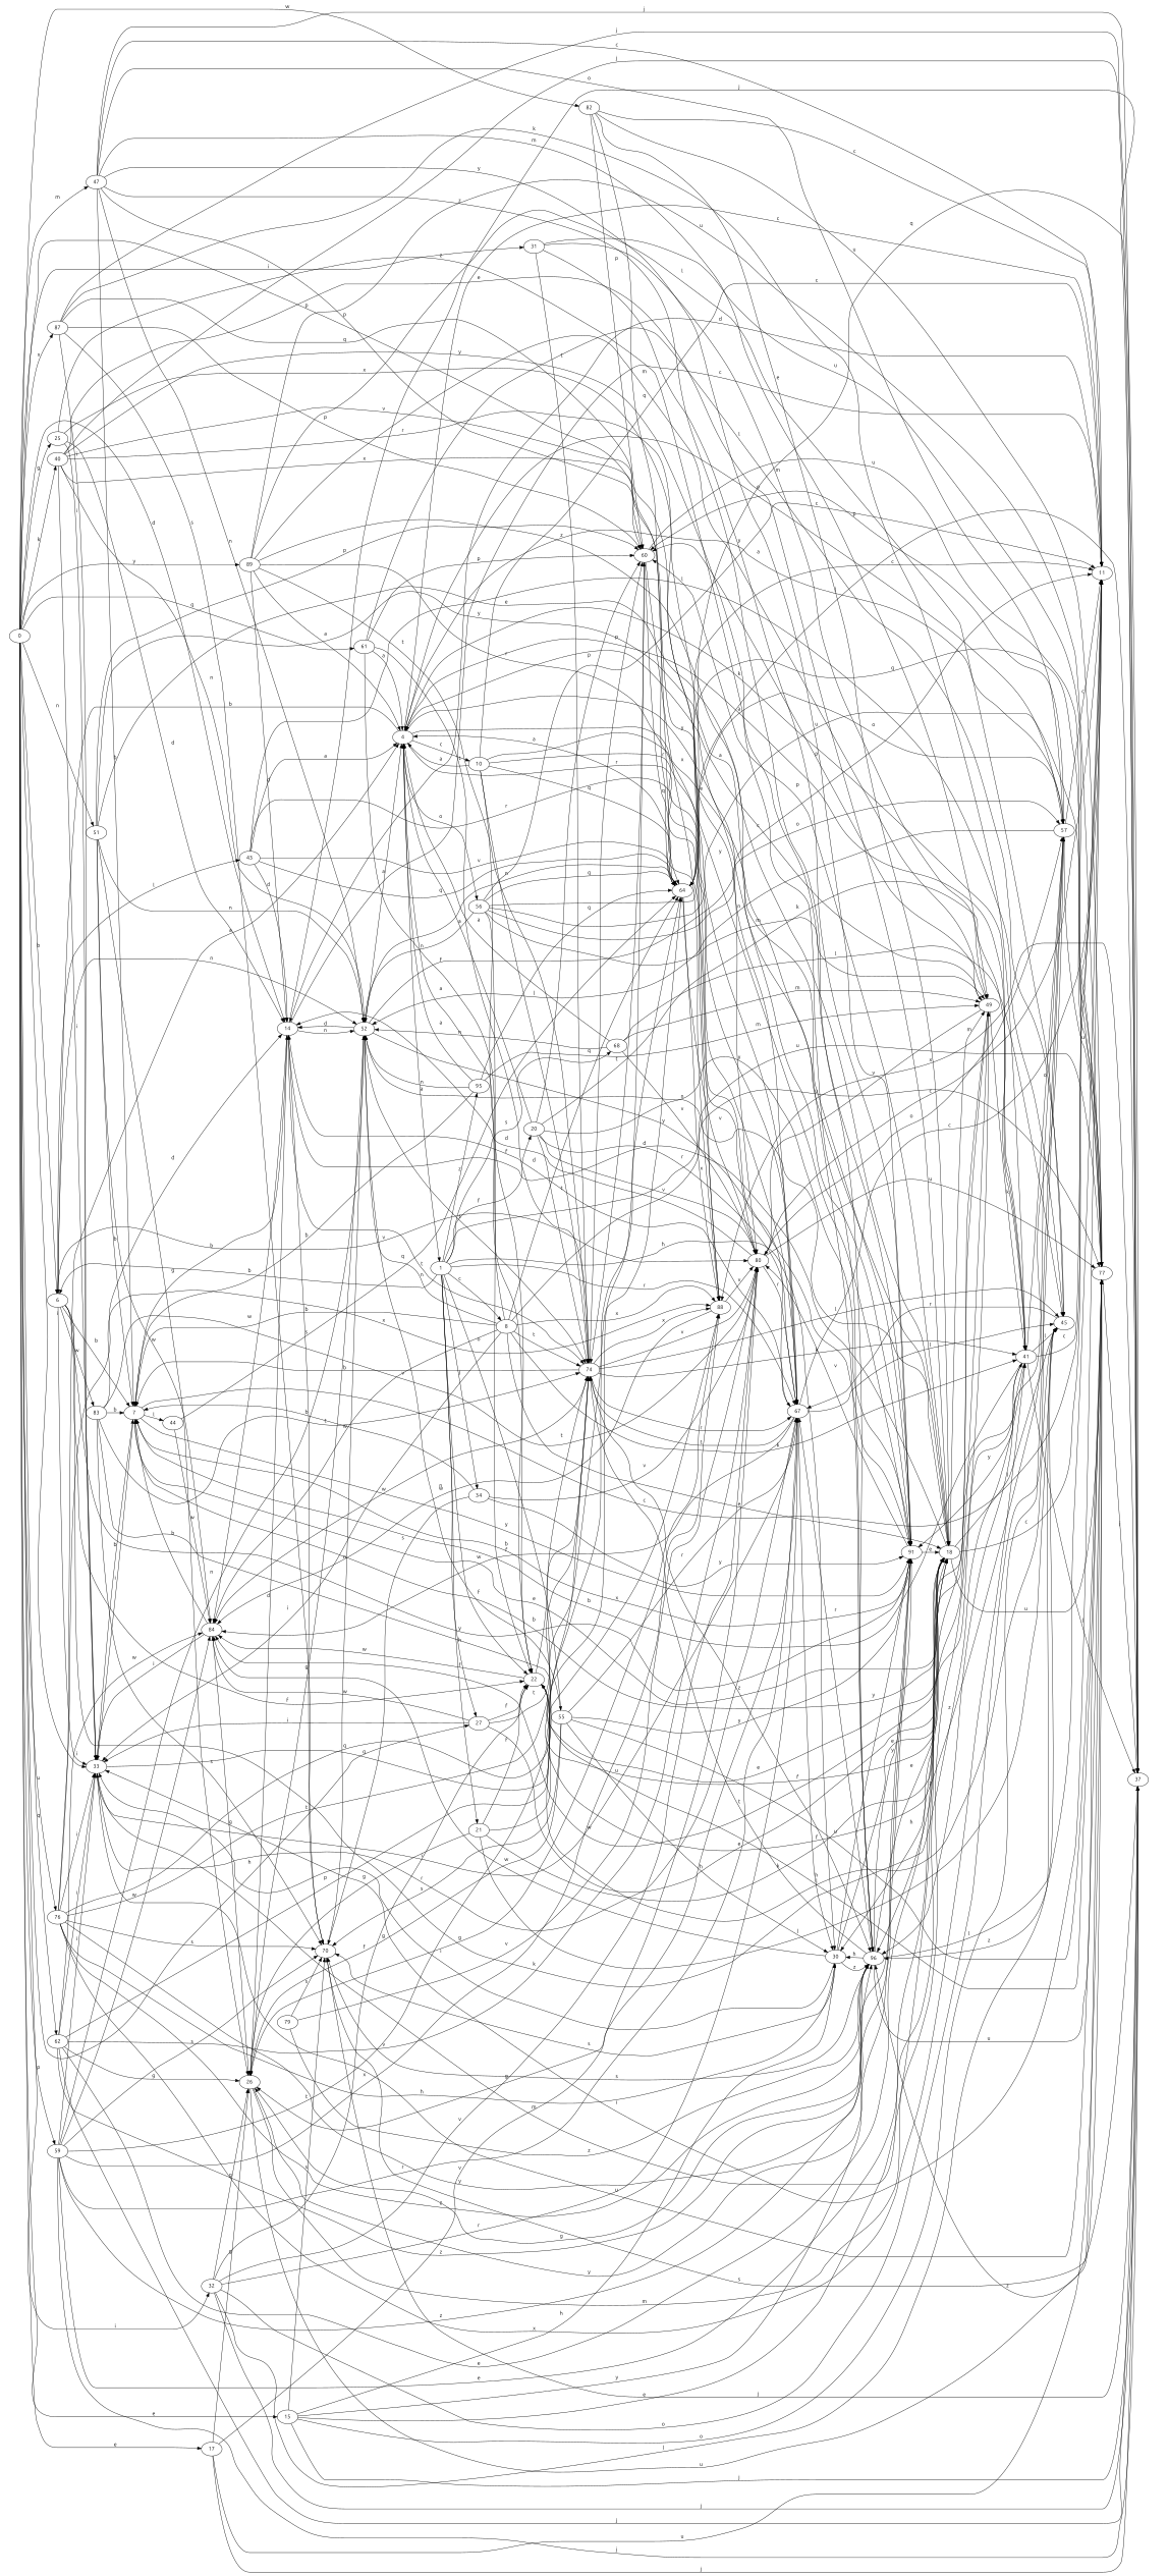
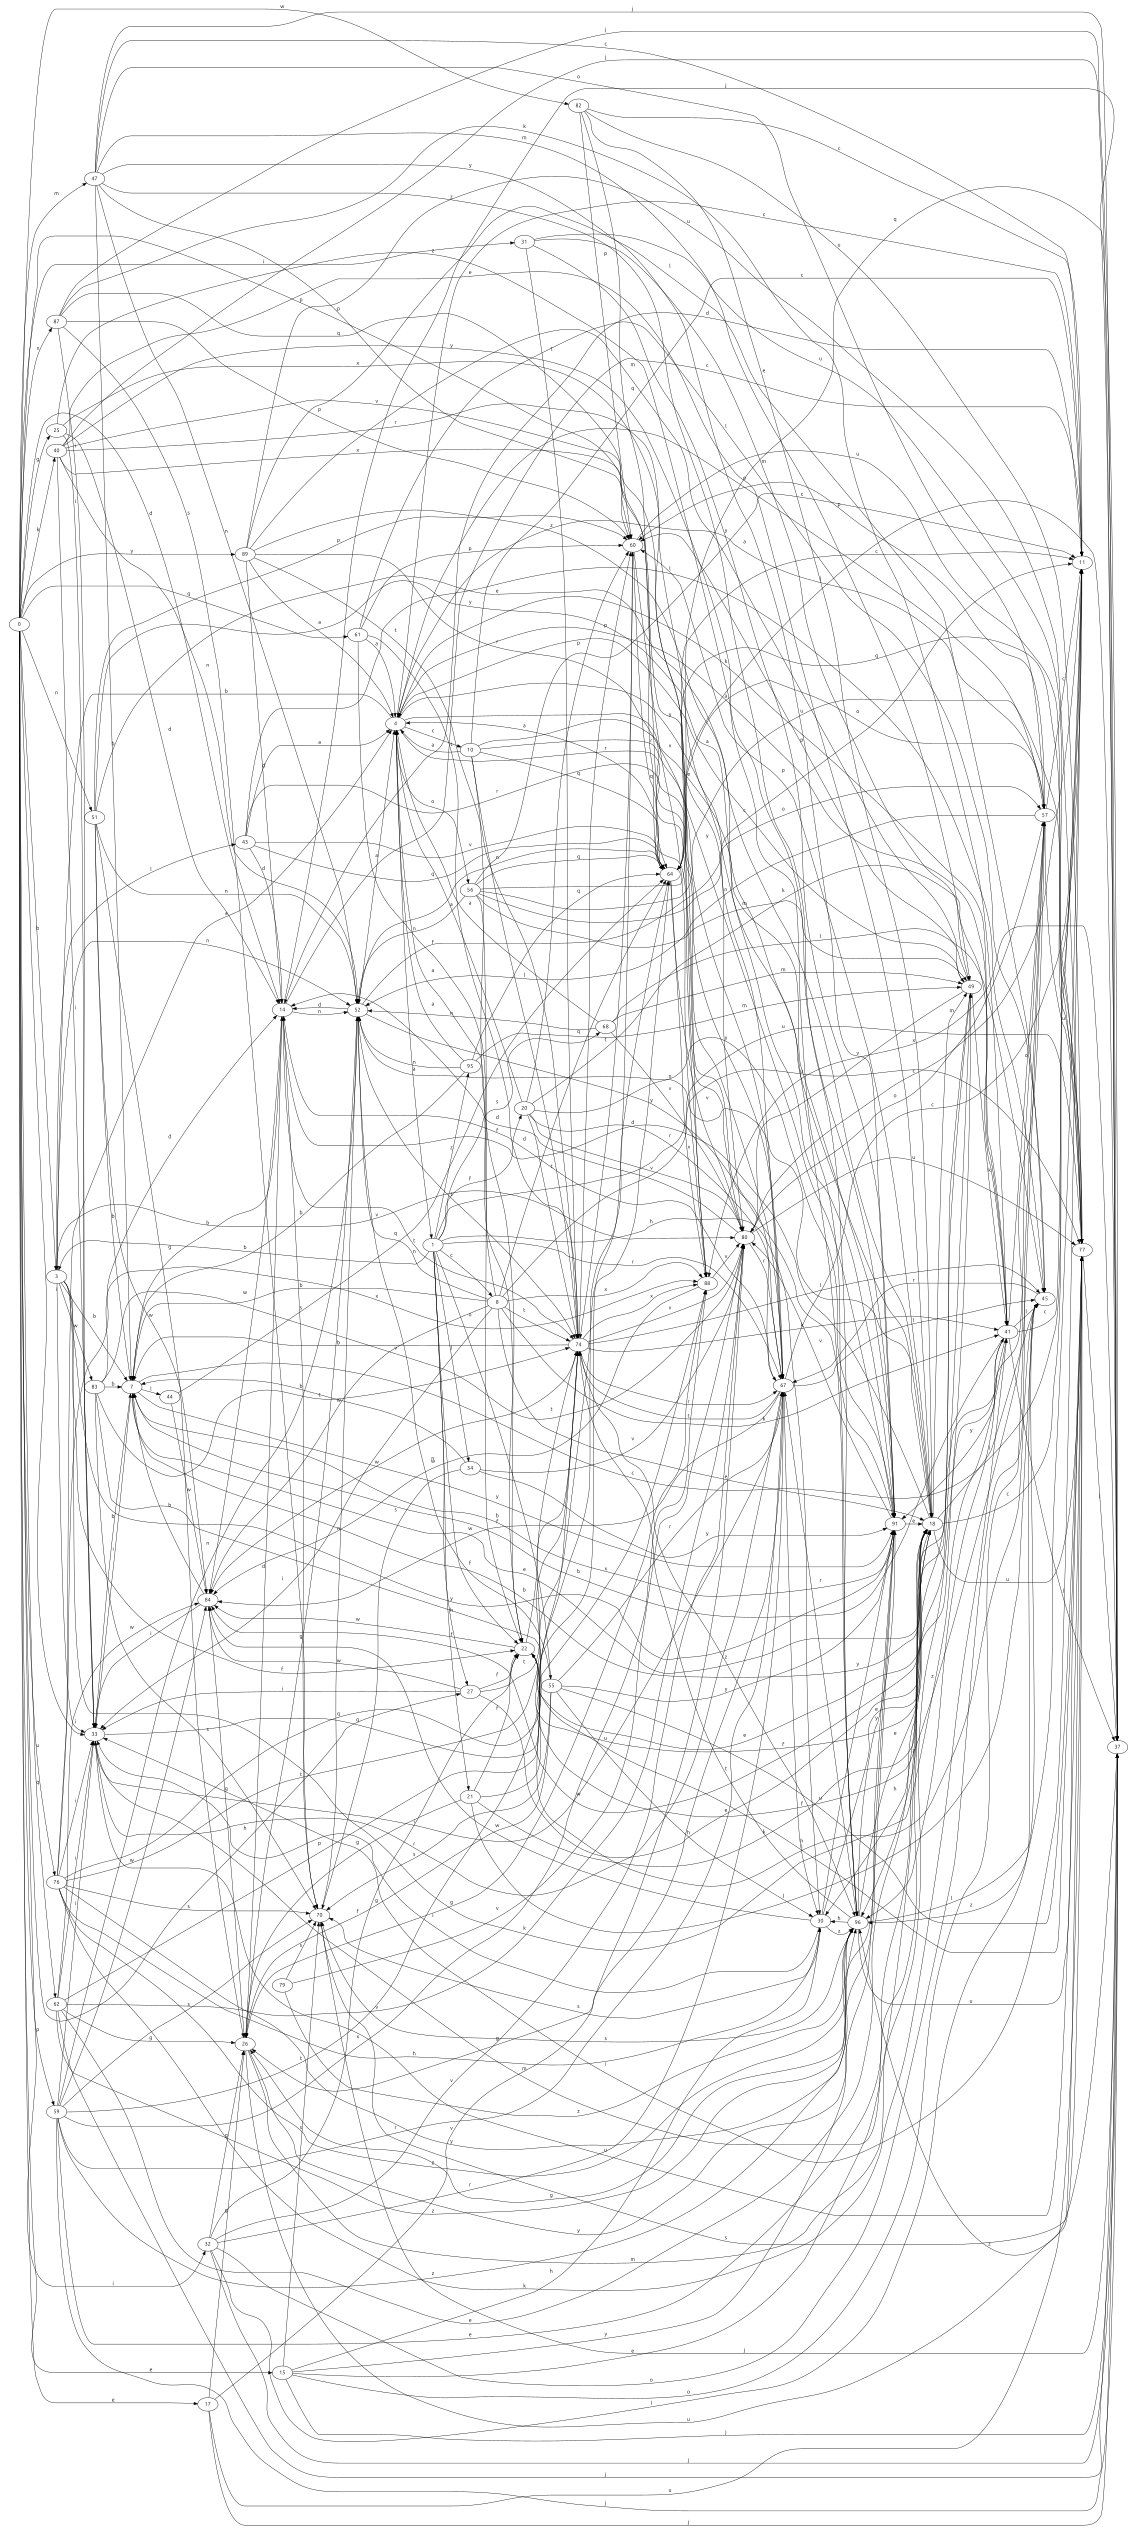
  strict digraph {
    fontname=Ubuntu
    rankdir=LR
    node [fontname=Ubuntu]
    edge [fontname=Ubuntu]
    0
-   6
+   6 [label=3]
    14
    15
    17
    25
    27
    31
    32
    33
    40
    47
    51
    59
    60
    61
    62
    76
    82
    87
    89
    22
    41
    91
    7
    43
    52
    80
    83
    11
    74
    84
    37
    70
    30
    18
    57
    77
    26
    88
    96
    49
    67
    45
    64
    4
    79
    1
    n49 [label=8]
    20
    21
    34
    55
    68
    95
    10
    56
    44
    0 -> 6 [label=b]
    0 -> 14 [label=d]
    0 -> 15 [label=e]
    0 -> 17 [label=e]
    0 -> 25 [label=g]
    0 -> 27 [label=h]
    0 -> 31 [label=i]
    0 -> 32 [label=i]
    0 -> 33 [label=i]
    0 -> 40 [label=k]
    0 -> 47 [label=m]
    0 -> 51 [label=n]
    0 -> 59 [label=p]
    0 -> 60 [label=p]
    0 -> 61 [label=q]
    0 -> 62 [label=q]
    0 -> 76 [label=u]
    0 -> 82 [label=w]
    0 -> 87 [label=x]
    0 -> 89 [label=y]
    6 -> 33 [label=i]
    6 -> 22 [label=f]
    6 -> 41 [label=k]
    6 -> 91 [label=y]
    6 -> 7 [label=b]
    6 -> 43 [label=l]
    6 -> 52 [label=n]
    6 -> 80 [label=v]
    6 -> 83 [label=w]
    14 -> 7 [label=b]
    14 -> 52 [label=n]
    14 -> 11 [label=c]
    14 -> 74 [label=t]
    14 -> 84 [label=w]
    14 -> 37 [label=j]
    14 -> 70 [label=s]
    15 -> 91 [label=y]
    15 -> 37 [label=j]
    15 -> 70 [label=s]
    15 -> 30 [label=h]
    15 -> 18 [label=e]
    15 -> 57 [label=o]
    17 -> 80 [label=v]
    17 -> 37 [label=j]
    17 -> 77 [label=u]
    17 -> 26 [label=g]
    25 -> 14 [label=d]
    25 -> 33 [label=i]
    25 -> 88 [label=x]
    25 -> 96 [label=z]
    27 -> 33 [label=i]
    27 -> 22 [label=f]
    27 -> 74 [label=t]
    27 -> 84 [label=w]
    27 -> 18 [label=e]
    31 -> 91 [label=y]
    31 -> 74 [label=t]
    31 -> 77 [label=u]
    31 -> 49 [label=m]
    32 -> 22 [label=f]
    32 -> 80 [label=v]
    32 -> 37 [label=j]
    32 -> 57 [label=o]
    32 -> 26 [label=g]
    32 -> 67 [label=r]
    32 -> 45 [label=l]
    33 -> 7 [label=b]
    33 -> 77 [label=u]
    33 -> 49 [label=m]
    33 -> 67 [label=r]
    33 -> 64 [label=q]
    40 -> 33 [label=i]
    40 -> 91 [label=y]
    40 -> 52 [label=n]
    40 -> 80 [label=v]
    40 -> 37 [label=j]
    40 -> 18 [label=e]
    40 -> 88 [label=x]
    40 -> 67 [label=r]
    47 -> 60 [label=p]
    47 -> 91 [label=y]
    47 -> 7 [label=b]
    47 -> 52 [label=n]
    47 -> 11 [label=c]
    47 -> 37 [label=j]
    47 -> 57 [label=o]
    47 -> 96 [label=z]
    47 -> 49 [label=m]
    51 -> 60 [label=p]
    51 -> 91 [label=y]
    51 -> 7 [label=b]
    51 -> 52 [label=n]
    51 -> 84 [label=w]
    51 -> 18 [label=e]
    51 -> 26 [label=g]
    59 -> 33 [label=i]
    59 -> 52 [label=n]
    59 -> 74 [label=t]
    59 -> 84 [label=w]
    59 -> 37 [label=j]
    59 -> 70 [label=s]
    59 -> 18 [label=e]
    59 -> 88 [label=x]
    59 -> 96 [label=z]
    59 -> 67 [label=r]
    60 -> 74 [label=t]
    60 -> 77 [label=u]
    60 -> 88 [label=x]
    60 -> 64 [label=q]
    61 -> 60 [label=p]
    61 -> 22 [label=f]
    61 -> 74 [label=t]
    61 -> 45 [label=l]
    61 -> 4 [label=a]
    62 -> 33 [label=i]
    62 -> 60 [label=p]
    62 -> 80 [label=v]
    62 -> 84 [label=w]
    62 -> 37 [label=j]
    62 -> 18 [label=e]
    62 -> 26 [label=g]
    62 -> 96 [label=z]
    76 -> 14 [label=d]
    76 -> 33 [label=i]
-   76 -> 41 [label=x]
+   76 -> 41 [label=k]
    76 -> 91 [label=y]
    76 -> 74 [label=t]
    76 -> 70 [label=s]
    76 -> 30 [label=h]
    76 -> 96 [label=z]
    76 -> 64 [label=q]
    76 -> 4 [label=a]
    82 -> 60 [label=p]
    82 -> 11 [label=c]
    82 -> 18 [label=e]
    82 -> 77 [label=u]
    82 -> 64 [label=q]
    87 -> 33 [label=i]
    87 -> 60 [label=p]
    87 -> 41 [label=k]
    87 -> 37 [label=j]
    87 -> 70 [label=s]
    87 -> 64 [label=q]
    89 -> 14 [label=d]
    89 -> 74 [label=t]
    89 -> 77 [label=u]
    89 -> 96 [label=z]
    89 -> 49 [label=m]
    89 -> 67 [label=r]
    89 -> 45 [label=l]
    89 -> 4 [label=a]
    22 -> 74 [label=t]
    22 -> 84 [label=w]
    22 -> 18 [label=e]
    22 -> 45 [label=l]
    41 -> 22 [label=f]
    41 -> 7 [label=b]
    41 -> 11 [label=c]
    41 -> 37 [label=j]
    41 -> 57 [label=o]
    41 -> 96 [label=z]
    41 -> 45 [label=l]
    41 -> 4 [label=a]
    91 -> 7 [label=b]
    91 -> 80 [label=v]
    91 -> 18 [label=e]
    7 -> 33 [label=i]
    7 -> 91 [label=y]
    7 -> 11 [label=c]
    7 -> 18 [label=e]
    7 -> 44 [label=l]
    43 -> 14 [label=d]
    43 -> 80 [label=v]
    43 -> 67 [label=r]
    43 -> 45 [label=l]
    43 -> 64 [label=q]
    43 -> 4 [label=a]
    52 -> 14 [label=d]
    52 -> 91 [label=y]
    52 -> 11 [label=c]
    52 -> 74 [label=t]
    52 -> 26 [label=g]
    52 -> 4 [label=a]
    80 -> 14 [label=d]
    80 -> 11 [label=c]
    80 -> 57 [label=o]
    80 -> 77 [label=u]
    80 -> 67 [label=r]
    83 -> 7 [label=b]
    83 -> 80 [label=v]
    83 -> 74 [label=t]
    83 -> 70 [label=s]
    83 -> 77 [label=u]
    83 -> 88 [label=x]
    11 -> 14 [label=d]
    11 -> 33 [label=i]
    11 -> 96 [label=z]
    74 -> 60 [label=p]
    74 -> 41 [label=k]
    74 -> 7 [label=b]
    74 -> 80 [label=v]
    74 -> 84 [label=w]
    74 -> 88 [label=x]
    74 -> 96 [label=z]
    74 -> 67 [label=r]
    74 -> 45 [label=l]
    84 -> 33 [label=i]
    84 -> 7 [label=b]
    84 -> 26 [label=g]
    37 -> 88 [label=x]
    37 -> 96 [label=z]
    37 -> 64 [label=q]
    70 -> 52 [label=n]
    70 -> 37 [label=j]
    30 -> 33 [label=i]
    30 -> 91 [label=y]
    30 -> 84 [label=w]
    30 -> 70 [label=s]
    30 -> 18 [label=e]
    30 -> 96 [label=z]
    18 -> 14 [label=d]
    18 -> 60 [label=p]
    18 -> 7 [label=b]
    18 -> 52 [label=n]
    18 -> 11 [label=c]
    18 -> 84 [label=w]
    18 -> 77 [label=u]
    18 -> 49 [label=m]
    18 -> 45 [label=l]
    57 -> 60 [label=p]
    57 -> 22 [label=f]
    57 -> 91 [label=y]
    57 -> 52 [label=n]
    57 -> 11 [label=c]
    57 -> 77 [label=u]
    57 -> 4 [label=a]
    77 -> 37 [label=j]
    77 -> 70 [label=s]
    77 -> 64 [label=q]
    26 -> 14 [label=d]
    26 -> 91 [label=y]
    26 -> 77 [label=u]
    26 -> 49 [label=m]
    88 -> 80 [label=v]
    88 -> 84 [label=w]
    88 -> 26 [label=g]
    96 -> 91 [label=y]
    96 -> 74 [label=t]
    96 -> 70 [label=s]
    96 -> 30 [label=h]
    96 -> 18 [label=e]
    96 -> 77 [label=u]
    96 -> 26 [label=g]
    96 -> 67 [label=r]
    96 -> 45 [label=l]
    49 -> 60 [label=p]
    49 -> 41 [label=k]
    49 -> 80 [label=v]
    49 -> 30 [label=h]
    49 -> 96 [label=z]
    49 -> 4 [label=a]
    67 -> 14 [label=d]
    67 -> 33 [label=i]
    67 -> 11 [label=c]
    67 -> 74 [label=t]
    67 -> 84 [label=w]
    67 -> 30 [label=h]
    67 -> 26 [label=g]
    67 -> 45 [label=l]
    45 -> 67 [label=r]
    64 -> 52 [label=n]
    64 -> 80 [label=v]
    64 -> 11 [label=c]
    64 -> 57 [label=o]
    64 -> 88 [label=x]
    64 -> 4 [label=a]
    4 -> 6 [label=b]
    4 -> 41 [label=k]
    4 -> 91 [label=y]
    4 -> 11 [label=c]
    4 -> 18 [label=e]
    4 -> 57 [label=o]
    4 -> 67 [label=r]
    4 -> 1 [label=a]
    4 -> 10 [label=c]
    4 -> 56 [label=o]
    79 -> 80 [label=v]
    79 -> 70 [label=s]
    79 -> 96 [label=z]
    1 -> 6 [label=b]
    1 -> 27 [label=h]
    1 -> 22 [label=f]
    1 -> 30 [label=h]
    1 -> 77 [label=u]
    1 -> 67 [label=r]
    1 -> n49 [label=c]
    1 -> 20 [label=f]
    1 -> 21 [label=f]
    1 -> 34 [label=j]
    1 -> 55 [label=o]
    1 -> 68 [label=s]
    1 -> 95 [label=z]
    n49 -> 33 [label=i]
    n49 -> 41 [label=k]
    n49 -> 7 [label=b]
    n49 -> 52 [label=n]
    n49 -> 74 [label=t]
    n49 -> 84 [label=w]
    n49 -> 18 [label=e]
    n49 -> 77 [label=u]
    n49 -> 88 [label=x]
    n49 -> 64 [label=q]
    n49 -> 4 [label=a]
    20 -> 60 [label=p]
    20 -> 41 [label=k]
    20 -> 91 [label=y]
    20 -> 80 [label=v]
    20 -> 74 [label=t]
    20 -> 67 [label=r]
    20 -> 4 [label=a]
    21 -> 22 [label=f]
    21 -> 41 [label=k]
    21 -> 26 [label=g]
    21 -> 88 [label=x]
    21 -> 45 [label=l]
    34 -> 91 [label=y]
    34 -> 7 [label=b]
    34 -> 80 [label=v]
    34 -> 70 [label=s]
    55 -> 91 [label=y]
    55 -> 52 [label=n]
    55 -> 70 [label=s]
    55 -> 30 [label=h]
    55 -> 77 [label=u]
    55 -> 26 [label=g]
    55 -> 67 [label=r]
    68 -> 52 [label=n]
    68 -> 80 [label=v]
    68 -> 49 [label=m]
    68 -> 45 [label=l]
    68 -> 4 [label=a]
    95 -> 7 [label=b]
    95 -> 52 [label=n]
    95 -> 49 [label=m]
    95 -> 64 [label=q]
    95 -> 4 [label=a]
    10 -> 22 [label=f]
    10 -> 91 [label=y]
    10 -> 11 [label=c]
    10 -> 74 [label=l]
    10 -> 67 [label=r]
    10 -> 64 [label=q]
    10 -> 4 [label=a]
    56 -> 22 [label=f]
    56 -> 52 [label=n]
    56 -> 11 [label=c]
    56 -> 37 [label=j]
    56 -> 57 [label=o]
    56 -> 77 [label=u]
    56 -> 49 [label=m]
    56 -> 64 [label=q]
    44 -> 84 [label=w]
    44 -> 64 [label=q]
  }
